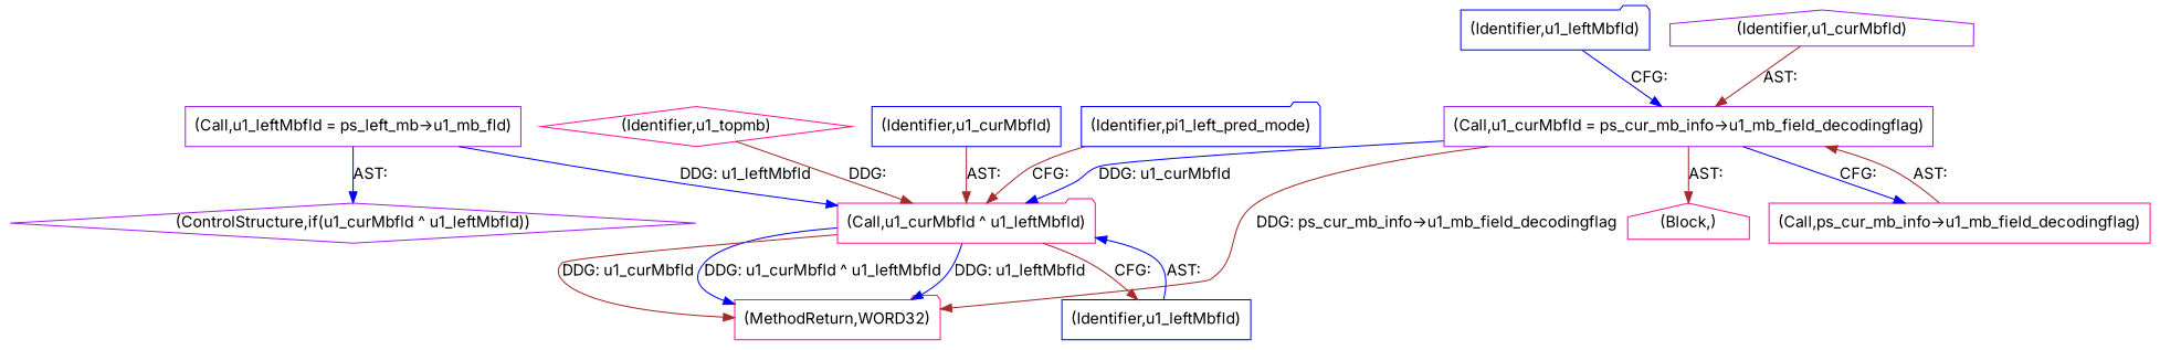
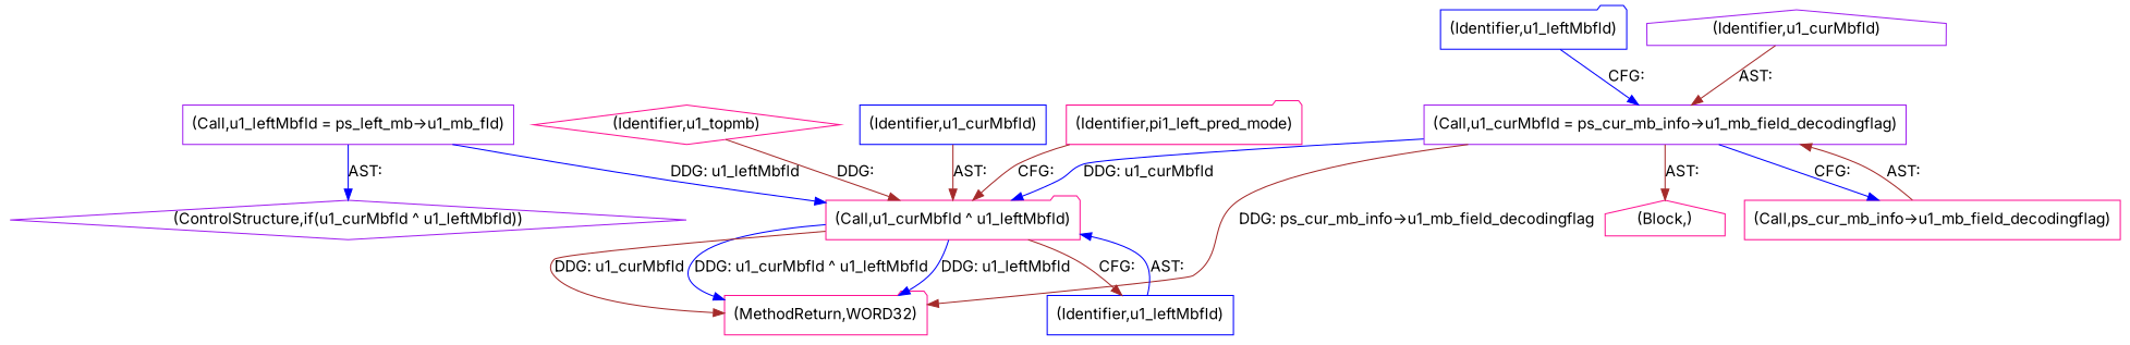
  digraph {
    fontname=Inter
    node [color=deeppink fontname=Inter shape=box]
    edge [color=brown fontname=Inter]
    n1 [color=purple label="(Call,u1_curMbfld = ps_cur_mb_info->u1_mb_field_decodingflag)"]
    n2 [label="(Call,u1_curMbfld ^ u1_leftMbfld)" shape=folder]
    n3 [label="(Block,)" shape=house]
    n4 [label="(MethodReturn,WORD32)" shape=folder]
    n5 [label="(Call,ps_cur_mb_info->u1_mb_field_decodingflag)"]
    n6 [color=blue label="(Identifier,u1_leftMbfld)"]
    n7 [color=purple label="(ControlStructure,if(u1_curMbfld ^ u1_leftMbfld))" shape=diamond]
    n8 [color=blue label="(Identifier,u1_leftMbfld)" shape=folder]
    n9 [label="(Identifier,u1_topmb)" shape=diamond]
    n10 [color=blue label="(Identifier,u1_curMbfld)"]
    n11 [color=purple label="(Call,u1_leftMbfld = ps_left_mb->u1_mb_fld)"]
-   n12 [color=blue label="(Identifier,pi1_left_pred_mode)" shape=folder]
+   n12 [label="(Identifier,pi1_left_pred_mode)" shape=folder]
    n13 [color=purple label="(Identifier,u1_curMbfld)" shape=house]
    n1 -> n2 [color=blue label="DDG: u1_curMbfld"]
    n1 -> n3 [label="AST: "]
    n1 -> n4 [label="DDG: ps_cur_mb_info->u1_mb_field_decodingflag"]
    n1 -> n5 [color=blue label="CFG: "]
    n2 -> n4 [color=blue label="DDG: u1_curMbfld ^ u1_leftMbfld"]
    n2 -> n4 [color=blue label="DDG: u1_leftMbfld"]
    n2 -> n4 [label="DDG: u1_curMbfld"]
    n2 -> n6 [label="CFG: "]
    n5 -> n1 [label="AST: "]
    n6 -> n2 [color=blue label="AST: "]
    n8 -> n1 [color=blue label="CFG: "]
    n9 -> n2 [label="DDG: "]
    n10 -> n2 [label="AST: "]
    n11 -> n2 [color=blue label="DDG: u1_leftMbfld"]
    n11 -> n7 [color=blue label="AST: "]
    n12 -> n2 [label="CFG: "]
    n13 -> n1 [label="AST: "]
  }
